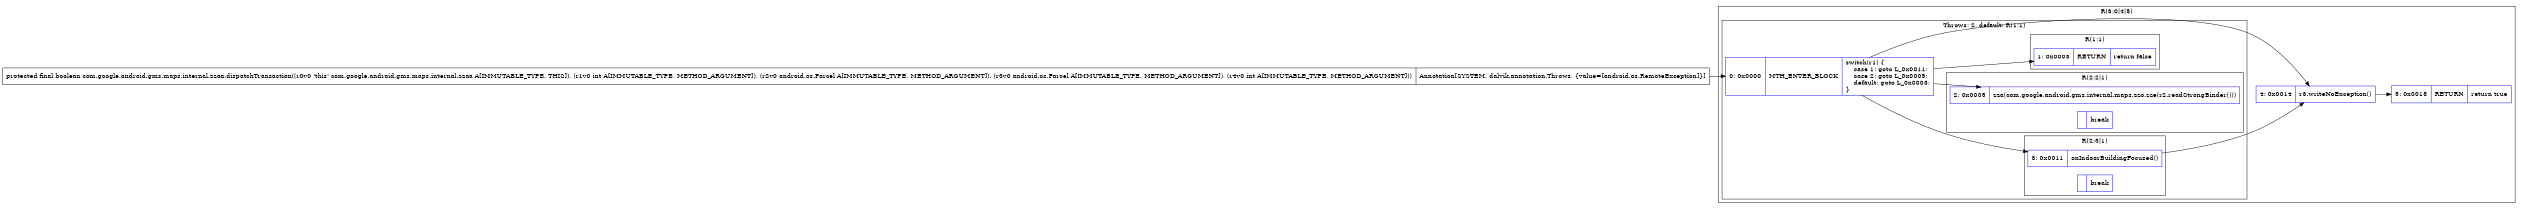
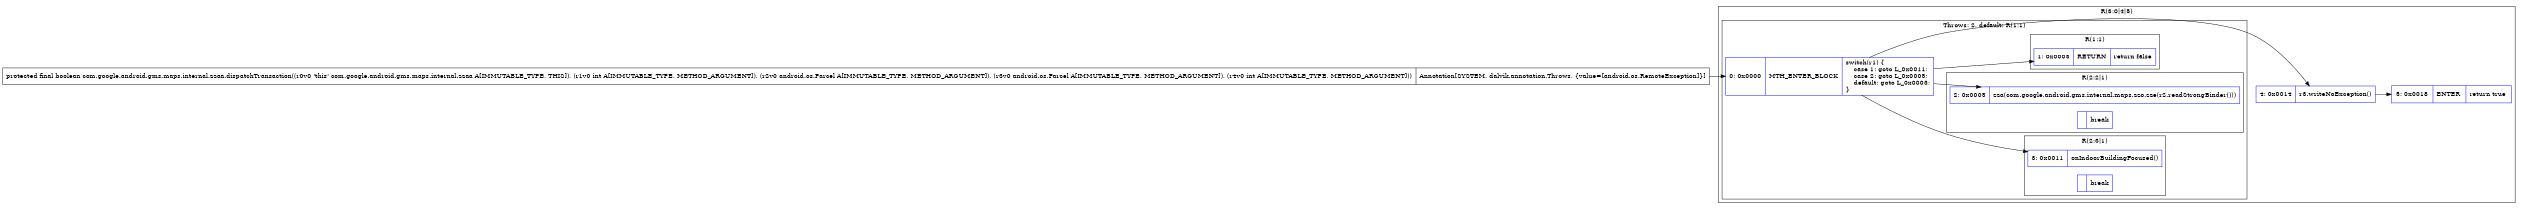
  digraph {
    rankdir=LR
    node [color=blue shape=record]
    n1 [label="{3\:\ 0x0011|onIndoorBuildingFocused()\l}"]
    n2 [label="{|break\l}"]
    n3 [label="{2\:\ 0x0005|zza(com.google.android.gms.internal.maps.zzo.zze(r2.readStrongBinder()))\l}"]
    n4 [label="{|break\l}"]
    n5 [label="{1\:\ 0x0003|RETURN\l|return false\l}"]
    n6 [label="{0\:\ 0x0000|MTH_ENTER_BLOCK\l|switch(r1) \{\l    case 1: goto L_0x0011;\l    case 2: goto L_0x0005;\l    default: goto L_0x0003;\l\}\l}"]
    n7 [label="{4\:\ 0x0014|r3.writeNoException()\l}"]
-   n8 [label="{5\:\ 0x0018|RETURN\l|return true\l}"]
+   n8 [label="{5\:\ 0x0018|ENTER\l|return true\l}"]
    n9 [label="{protected final boolean com.google.android.gms.maps.internal.zzaa.dispatchTransaction((r0v0 'this' com.google.android.gms.maps.internal.zzaa A[IMMUTABLE_TYPE, THIS]), (r1v0 int A[IMMUTABLE_TYPE, METHOD_ARGUMENT]), (r2v0 android.os.Parcel A[IMMUTABLE_TYPE, METHOD_ARGUMENT]), (r3v0 android.os.Parcel A[IMMUTABLE_TYPE, METHOD_ARGUMENT]), (r4v0 int A[IMMUTABLE_TYPE, METHOD_ARGUMENT]))  | Annotation[SYSTEM, dalvik.annotation.Throws, \{value=[android.os.RemoteException]\}]\l}" color=""]
    subgraph cluster_1 {
      label="R(3:0|4|5)"
      n7
      n8
      subgraph cluster_2 {
        label="Throws: 2, default: R(1:1)"
        n6
        subgraph cluster_3 {
          label="R(2:3|1)"
          n1
          n2
        }
        subgraph cluster_4 {
          label="R(2:2|1)"
          n3
          n4
        }
        subgraph cluster_5 {
          label="R(1:1)"
          n5
        }
      }
    }
-   n1 -> n7
    n6 -> n1
    n6 -> n3
    n6 -> n5
    n6 -> n7
    n7 -> n8
    n9 -> n6
  }
